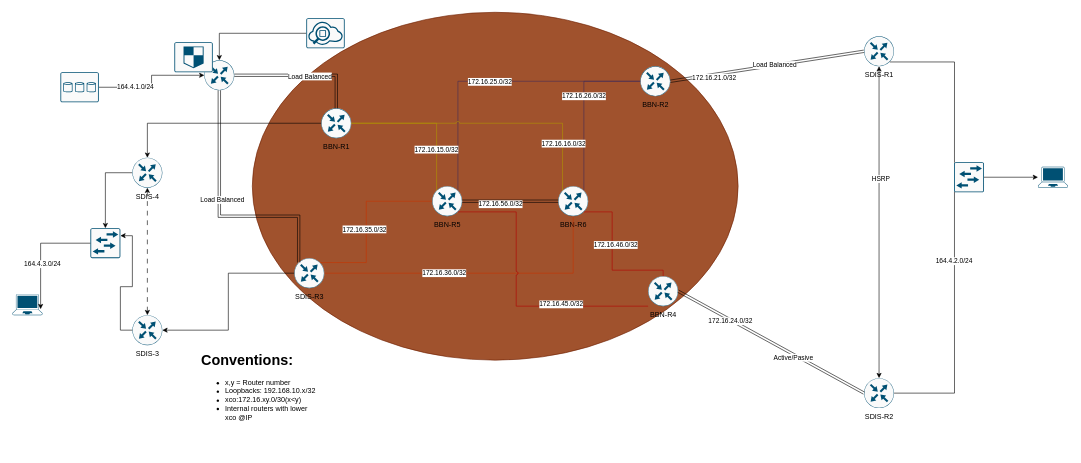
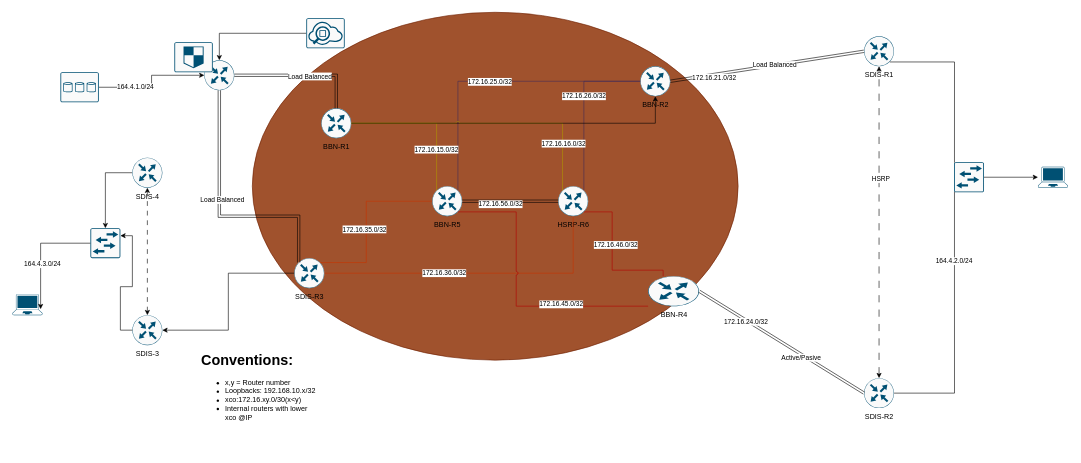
  <mxCell id="0" />
  <mxCell id="1" parent="0" />
  <mxCell id="2" value="" style="ellipse;whiteSpace=wrap;html=1;fillColor=#a0522d;fontColor=#ffffff;strokeColor=#6D1F00;" parent="1" vertex="1"><mxGeometry x="420" y="20" width="810" height="580" as="geometry" /></mxCell>
  <mxCell id="3" value="BBN-R5" style="sketch=0;points=[[0.5,0,0],[1,0.5,0],[0.5,1,0],[0,0.5,0],[0.145,0.145,0],[0.856,0.145,0],[0.855,0.856,0],[0.145,0.855,0]];verticalLabelPosition=bottom;html=1;verticalAlign=top;aspect=fixed;align=center;pointerEvents=1;shape=mxgraph.cisco19.rect;prIcon=router;fillColor=#FAFAFA;strokeColor=#005073;" parent="1" vertex="1"><mxGeometry x="720" y="310" width="50" height="50" as="geometry" /></mxCell>
- <mxCell id="4" value="BBN-R6" style="sketch=0;points=[[0.5,0,0],[1,0.5,0],[0.5,1,0],[0,0.5,0],[0.145,0.145,0],[0.856,0.145,0],[0.855,0.856,0],[0.145,0.855,0]];verticalLabelPosition=bottom;html=1;verticalAlign=top;aspect=fixed;align=center;pointerEvents=1;shape=mxgraph.cisco19.rect;prIcon=router;fillColor=#FAFAFA;strokeColor=#005073;" parent="1" vertex="1"><mxGeometry x="930" y="310" width="50" height="50" as="geometry" /></mxCell>
+ <mxCell id="4" value="HSRP-R6" style="sketch=0;points=[[0.5,0,0],[1,0.5,0],[0.5,1,0],[0,0.5,0],[0.145,0.145,0],[0.856,0.145,0],[0.855,0.856,0],[0.145,0.855,0]];verticalLabelPosition=bottom;html=1;verticalAlign=top;aspect=fixed;align=center;pointerEvents=1;shape=mxgraph.cisco19.rect;prIcon=router;fillColor=#FAFAFA;strokeColor=#005073;" parent="1" vertex="1"><mxGeometry x="930" y="310" width="50" height="50" as="geometry" /></mxCell>
  <mxCell id="5" style="edgeStyle=orthogonalEdgeStyle;rounded=0;orthogonalLoop=1;jettySize=auto;html=1;entryX=0;entryY=0.5;entryDx=0;entryDy=0;entryPerimeter=0;endArrow=none;endFill=0;shape=link;" parent="1" source="3" target="4" edge="1"><mxGeometry relative="1" as="geometry" /></mxCell>
  <mxCell id="6" value="172.16.56.0/32" style="edgeLabel;html=1;align=center;verticalAlign=middle;resizable=0;points=[];" parent="5" vertex="1" connectable="0"><mxGeometry x="-0.212" y="-4" relative="1" as="geometry"><mxPoint as="offset" /></mxGeometry></mxCell>
- <mxCell id="7" value="BBN-R4" style="sketch=0;points=[[0.5,0,0],[1,0.5,0],[0.5,1,0],[0,0.5,0],[0.145,0.145,0],[0.856,0.145,0],[0.855,0.856,0],[0.145,0.855,0]];verticalLabelPosition=bottom;html=1;verticalAlign=top;aspect=fixed;align=center;pointerEvents=1;shape=mxgraph.cisco19.rect;prIcon=router;fillColor=#FAFAFA;strokeColor=#005073;" parent="1" vertex="1"><mxGeometry x="1080" y="460" width="50" height="50" as="geometry" /></mxCell>
+ <mxCell id="7" value="BBN-R4" style="sketch=0;points=[[0.5,0,0],[1,0.5,0],[0.5,1,0],[0,0.5,0],[0.145,0.145,0],[0.856,0.145,0],[0.855,0.856,0],[0.145,0.855,0]];verticalLabelPosition=bottom;html=1;verticalAlign=top;aspect=fixed;align=center;pointerEvents=1;shape=mxgraph.cisco19.rect;prIcon=router;fillColor=#FAFAFA;strokeColor=#005073;" parent="1" vertex="1"><mxGeometry x="1080" y="460" width="85" height="50" as="geometry" /></mxCell>
  <mxCell id="8" value="BBN-R2" style="sketch=0;points=[[0.5,0,0],[1,0.5,0],[0.5,1,0],[0,0.5,0],[0.145,0.145,0],[0.856,0.145,0],[0.855,0.856,0],[0.145,0.855,0]];verticalLabelPosition=bottom;html=1;verticalAlign=top;aspect=fixed;align=center;pointerEvents=1;shape=mxgraph.cisco19.rect;prIcon=router;fillColor=#FAFAFA;strokeColor=#005073;" parent="1" vertex="1"><mxGeometry x="1067" y="110" width="50" height="50" as="geometry" /></mxCell>
  <mxCell id="9" value="BBN-R1" style="sketch=0;points=[[0.5,0,0],[1,0.5,0],[0.5,1,0],[0,0.5,0],[0.145,0.145,0],[0.856,0.145,0],[0.855,0.856,0],[0.145,0.855,0]];verticalLabelPosition=bottom;html=1;verticalAlign=top;aspect=fixed;align=center;pointerEvents=1;shape=mxgraph.cisco19.rect;prIcon=router;fillColor=#FAFAFA;strokeColor=#005073;" parent="1" vertex="1"><mxGeometry x="535" y="180" width="50" height="50" as="geometry" /></mxCell>
  <mxCell id="10" value="SDIS-R3" style="sketch=0;points=[[0.5,0,0],[1,0.5,0],[0.5,1,0],[0,0.5,0],[0.145,0.145,0],[0.856,0.145,0],[0.855,0.856,0],[0.145,0.855,0]];verticalLabelPosition=bottom;html=1;verticalAlign=top;aspect=fixed;align=center;pointerEvents=1;shape=mxgraph.cisco19.rect;prIcon=router;fillColor=#FAFAFA;strokeColor=#005073;" parent="1" vertex="1"><mxGeometry x="490" y="430" width="50" height="50" as="geometry" /></mxCell>
  <mxCell id="11" style="edgeStyle=orthogonalEdgeStyle;rounded=0;orthogonalLoop=1;jettySize=auto;html=1;exitX=0.856;exitY=0.145;exitDx=0;exitDy=0;exitPerimeter=0;entryX=0;entryY=0.5;entryDx=0;entryDy=0;entryPerimeter=0;fillColor=#fa6800;strokeColor=#C73500;endArrow=none;endFill=0;jumpStyle=arc;" parent="1" source="10" target="3" edge="1"><mxGeometry relative="1" as="geometry"><Array as="points"><mxPoint x="610" y="437" /></Array></mxGeometry></mxCell>
  <mxCell id="12" value="172.16.35.0/32" style="edgeLabel;html=1;align=center;verticalAlign=middle;resizable=0;points=[];" parent="11" vertex="1" connectable="0"><mxGeometry x="-0.078" y="4" relative="1" as="geometry"><mxPoint as="offset" /></mxGeometry></mxCell>
  <mxCell id="13" style="edgeStyle=orthogonalEdgeStyle;rounded=0;orthogonalLoop=1;jettySize=auto;html=1;entryX=0.5;entryY=1;entryDx=0;entryDy=0;entryPerimeter=0;fillColor=#fa6800;strokeColor=#C73500;endArrow=none;endFill=0;jumpStyle=arc;" parent="1" source="10" target="4" edge="1"><mxGeometry relative="1" as="geometry" /></mxCell>
  <mxCell id="14" value="172.16.36.0/32" style="edgeLabel;html=1;align=center;verticalAlign=middle;resizable=0;points=[];" parent="13" vertex="1" connectable="0"><mxGeometry x="-0.22" y="1" relative="1" as="geometry"><mxPoint as="offset" /></mxGeometry></mxCell>
  <mxCell id="15" style="edgeStyle=orthogonalEdgeStyle;rounded=0;orthogonalLoop=1;jettySize=auto;html=1;entryX=0.855;entryY=0.856;entryDx=0;entryDy=0;entryPerimeter=0;endArrow=none;endFill=0;fillColor=#e51400;strokeColor=#B20000;jumpSize=6;jumpStyle=arc;" parent="1" source="7" target="3" edge="1"><mxGeometry relative="1" as="geometry"><Array as="points"><mxPoint x="860" y="510" /><mxPoint x="860" y="353" /></Array></mxGeometry></mxCell>
  <mxCell id="16" value="172.16.45.0/32" style="edgeLabel;html=1;align=center;verticalAlign=middle;resizable=0;points=[];" parent="15" vertex="1" connectable="0"><mxGeometry x="-0.385" y="-4" relative="1" as="geometry"><mxPoint as="offset" /></mxGeometry></mxCell>
  <mxCell id="17" style="edgeStyle=orthogonalEdgeStyle;rounded=0;orthogonalLoop=1;jettySize=auto;html=1;entryX=0.855;entryY=0.856;entryDx=0;entryDy=0;entryPerimeter=0;fillColor=#e51400;strokeColor=#B20000;endArrow=none;endFill=0;jumpStyle=arc;" parent="1" source="7" target="4" edge="1"><mxGeometry relative="1" as="geometry"><Array as="points"><mxPoint x="1105" y="450" /><mxPoint x="1020" y="450" /><mxPoint x="1020" y="353" /></Array></mxGeometry></mxCell>
  <mxCell id="18" value="172.16.46.0/32" style="edgeLabel;html=1;align=center;verticalAlign=middle;resizable=0;points=[];" parent="17" vertex="1" connectable="0"><mxGeometry x="0.153" y="-5" relative="1" as="geometry"><mxPoint as="offset" /></mxGeometry></mxCell>
  <mxCell id="19" style="edgeStyle=orthogonalEdgeStyle;rounded=0;orthogonalLoop=1;jettySize=auto;html=1;entryX=0.856;entryY=0.145;entryDx=0;entryDy=0;entryPerimeter=0;endArrow=none;endFill=0;fillColor=#76608a;strokeColor=#432D57;" parent="1" source="8" target="4" edge="1"><mxGeometry relative="1" as="geometry" /></mxCell>
  <mxCell id="20" value="172.16.26.0/32" style="edgeLabel;html=1;align=center;verticalAlign=middle;resizable=0;points=[];" parent="19" vertex="1" connectable="0"><mxGeometry x="-0.015" relative="1" as="geometry"><mxPoint y="-17" as="offset" /></mxGeometry></mxCell>
  <mxCell id="21" style="edgeStyle=orthogonalEdgeStyle;rounded=0;orthogonalLoop=1;jettySize=auto;html=1;entryX=0.856;entryY=0.145;entryDx=0;entryDy=0;entryPerimeter=0;endArrow=none;endFill=0;fillColor=#76608a;strokeColor=#432D57;jumpStyle=arc;" parent="1" source="8" target="3" edge="1"><mxGeometry relative="1" as="geometry" /></mxCell>
  <mxCell id="22" value="172.16.25.0/32" style="edgeLabel;html=1;align=center;verticalAlign=middle;resizable=0;points=[];" parent="21" vertex="1" connectable="0"><mxGeometry x="0.036" relative="1" as="geometry"><mxPoint as="offset" /></mxGeometry></mxCell>
  <mxCell id="23" style="edgeStyle=orthogonalEdgeStyle;rounded=0;orthogonalLoop=1;jettySize=auto;html=1;entryX=0.145;entryY=0.145;entryDx=0;entryDy=0;entryPerimeter=0;endArrow=none;endFill=0;fillColor=#e3c800;strokeColor=#B09500;" parent="1" source="9" target="3" edge="1"><mxGeometry relative="1" as="geometry" /></mxCell>
  <mxCell id="24" value="172.16.15.0/32" style="edgeLabel;html=1;align=center;verticalAlign=middle;resizable=0;points=[];" parent="23" vertex="1" connectable="0"><mxGeometry x="0.46" y="-1" relative="1" as="geometry"><mxPoint as="offset" /></mxGeometry></mxCell>
  <mxCell id="25" style="edgeStyle=orthogonalEdgeStyle;rounded=0;orthogonalLoop=1;jettySize=auto;html=1;entryX=0.145;entryY=0.145;entryDx=0;entryDy=0;entryPerimeter=0;endArrow=none;endFill=0;fillColor=#e3c800;strokeColor=#B09500;jumpStyle=arc;" parent="1" source="9" target="4" edge="1"><mxGeometry relative="1" as="geometry" /></mxCell>
  <mxCell id="26" value="172.16.16.0/32" style="edgeLabel;html=1;align=center;verticalAlign=middle;resizable=0;points=[];" parent="25" vertex="1" connectable="0"><mxGeometry x="0.663" y="1" relative="1" as="geometry"><mxPoint as="offset" /></mxGeometry></mxCell>
  <mxCell id="27" style="edgeStyle=orthogonalEdgeStyle;rounded=0;orthogonalLoop=1;jettySize=auto;html=1;" parent="1" source="29" target="36" edge="1"><mxGeometry relative="1" as="geometry" /></mxCell>
  <mxCell id="28" value="164.4.1.0/24" style="edgeLabel;html=1;align=center;verticalAlign=middle;resizable=0;points=[];" parent="27" vertex="1" connectable="0"><mxGeometry x="-0.388" y="1" relative="1" as="geometry"><mxPoint as="offset" /></mxGeometry></mxCell>
  <mxCell id="29" value="" style="sketch=0;points=[[0.015,0.015,0],[0.985,0.015,0],[0.985,0.985,0],[0.015,0.985,0],[0.25,0,0],[0.5,0,0],[0.75,0,0],[1,0.25,0],[1,0.5,0],[1,0.75,0],[0.75,1,0],[0.5,1,0],[0.25,1,0],[0,0.75,0],[0,0.5,0],[0,0.25,0]];verticalLabelPosition=bottom;html=1;verticalAlign=top;aspect=fixed;align=center;pointerEvents=1;shape=mxgraph.cisco19.rect;prIcon=storage;fillColor=#FAFAFA;strokeColor=#005073;" parent="1" vertex="1"><mxGeometry x="100" y="120" width="64" height="50" as="geometry" /></mxCell>
  <mxCell id="30" value="" style="sketch=0;points=[[0.015,0.015,0],[0.985,0.015,0],[0.985,0.985,0],[0.015,0.985,0],[0.25,0,0],[0.5,0,0],[0.75,0,0],[1,0.25,0],[1,0.5,0],[1,0.75,0],[0.75,1,0],[0.5,1,0],[0.25,1,0],[0,0.75,0],[0,0.5,0],[0,0.25,0]];verticalLabelPosition=bottom;html=1;verticalAlign=top;aspect=fixed;align=center;pointerEvents=1;shape=mxgraph.cisco19.rect;prIcon=l2_switch;fillColor=#FAFAFA;strokeColor=#005073;" parent="1" vertex="1"><mxGeometry x="150" y="380" width="50" height="50" as="geometry" /></mxCell>
  <mxCell id="31" style="edgeStyle=orthogonalEdgeStyle;rounded=0;orthogonalLoop=1;jettySize=auto;html=1;" parent="1" source="32" target="36" edge="1"><mxGeometry relative="1" as="geometry" /></mxCell>
  <mxCell id="32" value="" style="sketch=0;points=[[0.015,0.015,0],[0.985,0.015,0],[0.985,0.985,0],[0.015,0.985,0],[0.25,0,0],[0.5,0,0],[0.75,0,0],[1,0.25,0],[1,0.5,0],[1,0.75,0],[0.75,1,0],[0.5,1,0],[0.25,1,0],[0,0.75,0],[0,0.5,0],[0,0.25,0]];verticalLabelPosition=bottom;html=1;verticalAlign=top;aspect=fixed;align=center;pointerEvents=1;shape=mxgraph.cisco19.rect;prIcon=nam_virtual_service_blade;fillColor=#FAFAFA;strokeColor=#005073;" parent="1" vertex="1"><mxGeometry x="510" y="30" width="64" height="50" as="geometry" /></mxCell>
  <mxCell id="33" value="" style="points=[[0.13,0.02,0],[0.5,0,0],[0.87,0.02,0],[0.885,0.4,0],[0.985,0.985,0],[0.5,1,0],[0.015,0.985,0],[0.115,0.4,0]];verticalLabelPosition=bottom;sketch=0;html=1;verticalAlign=top;aspect=fixed;align=center;pointerEvents=1;shape=mxgraph.cisco19.laptop;fillColor=#005073;strokeColor=none;" parent="1" vertex="1"><mxGeometry x="20" y="490" width="50" height="35" as="geometry" /></mxCell>
  <mxCell id="34" value="" style="edgeStyle=orthogonalEdgeStyle;rounded=0;orthogonalLoop=1;jettySize=auto;html=1;entryX=0.94;entryY=0.714;entryDx=0;entryDy=0;entryPerimeter=0;" parent="1" source="30" target="33" edge="1"><mxGeometry relative="1" as="geometry"><mxPoint x="380" y="495" as="sourcePoint" /><mxPoint x="308.5" y="472" as="targetPoint" /></mxGeometry></mxCell>
  <mxCell id="35" value="164.4.3.0/24" style="edgeLabel;html=1;align=center;verticalAlign=middle;resizable=0;points=[];" parent="34" vertex="1" connectable="0"><mxGeometry x="0.212" y="2" relative="1" as="geometry"><mxPoint as="offset" /></mxGeometry></mxCell>
  <mxCell id="36" value="" style="sketch=0;points=[[0.5,0,0],[1,0.5,0],[0.5,1,0],[0,0.5,0],[0.145,0.145,0],[0.856,0.145,0],[0.855,0.856,0],[0.145,0.855,0]];verticalLabelPosition=bottom;html=1;verticalAlign=top;aspect=fixed;align=center;pointerEvents=1;shape=mxgraph.cisco19.rect;prIcon=router;fillColor=#FAFAFA;strokeColor=#005073;" parent="1" vertex="1"><mxGeometry x="340" y="100" width="50" height="50" as="geometry" /></mxCell>
  <mxCell id="37" value="&lt;h1&gt;Conventions:&lt;/h1&gt;&lt;ul&gt;&lt;li&gt;x,y = Router number&lt;/li&gt;&lt;li&gt;Loopbacks: 192.168.10.x/32&lt;/li&gt;&lt;li&gt;xco:172.16.xy.0/30(x&amp;lt;y)&lt;/li&gt;&lt;li&gt;Internal routers with lower xco @IP&lt;/li&gt;&lt;/ul&gt;" style="text;html=1;strokeColor=none;fillColor=none;spacing=5;spacingTop=-20;whiteSpace=wrap;overflow=hidden;rounded=0;" parent="1" vertex="1"><mxGeometry x="330" y="580" width="200" height="170" as="geometry" /></mxCell>
  <mxCell id="38" value="SDIS-R1" style="sketch=0;points=[[0.5,0,0],[1,0.5,0],[0.5,1,0],[0,0.5,0],[0.145,0.145,0],[0.856,0.145,0],[0.855,0.856,0],[0.145,0.855,0]];verticalLabelPosition=bottom;html=1;verticalAlign=top;aspect=fixed;align=center;pointerEvents=1;shape=mxgraph.cisco19.rect;prIcon=router;fillColor=#FAFAFA;strokeColor=#005073;" parent="1" vertex="1"><mxGeometry x="1440" y="60" width="50" height="50" as="geometry" /></mxCell>
  <mxCell id="39" value="SDIS-R2" style="sketch=0;points=[[0.5,0,0],[1,0.5,0],[0.5,1,0],[0,0.5,0],[0.145,0.145,0],[0.856,0.145,0],[0.855,0.856,0],[0.145,0.855,0]];verticalLabelPosition=bottom;html=1;verticalAlign=top;aspect=fixed;align=center;pointerEvents=1;shape=mxgraph.cisco19.rect;prIcon=router;fillColor=#FAFAFA;strokeColor=#005073;" parent="1" vertex="1"><mxGeometry x="1440" y="630" width="50" height="50" as="geometry" /></mxCell>
  <mxCell id="40" value="" style="endArrow=none;html=1;rounded=0;entryX=0;entryY=0.5;entryDx=0;entryDy=0;entryPerimeter=0;exitX=1;exitY=0.5;exitDx=0;exitDy=0;exitPerimeter=0;shape=link;" parent="1" source="8" target="38" edge="1"><mxGeometry width="50" height="50" relative="1" as="geometry"><mxPoint x="1100" y="370" as="sourcePoint" /><mxPoint x="1150" y="320" as="targetPoint" /></mxGeometry></mxCell>
  <mxCell id="41" value="Load Balanced" style="edgeLabel;html=1;align=center;verticalAlign=middle;resizable=0;points=[];" parent="40" vertex="1" connectable="0"><mxGeometry x="0.076" y="1" relative="1" as="geometry"><mxPoint as="offset" /></mxGeometry></mxCell>
  <mxCell id="42" value="172.16.21.0/32" style="edgeLabel;html=1;align=center;verticalAlign=middle;resizable=0;points=[];" parent="40" vertex="1" connectable="0"><mxGeometry x="-0.553" y="-5" relative="1" as="geometry"><mxPoint as="offset" /></mxGeometry></mxCell>
  <mxCell id="43" style="rounded=0;orthogonalLoop=1;jettySize=auto;html=1;exitX=1;exitY=0.5;exitDx=0;exitDy=0;exitPerimeter=0;entryX=0;entryY=0.5;entryDx=0;entryDy=0;entryPerimeter=0;shape=link;" parent="1" source="7" target="39" edge="1"><mxGeometry relative="1" as="geometry" /></mxCell>
  <mxCell id="44" value="Active/Pasive" style="edgeLabel;html=1;align=center;verticalAlign=middle;resizable=0;points=[];" parent="43" vertex="1" connectable="0"><mxGeometry x="0.248" y="-5" relative="1" as="geometry"><mxPoint as="offset" /></mxGeometry></mxCell>
  <mxCell id="45" value="172.16.24.0/32" style="edgeLabel;html=1;align=center;verticalAlign=middle;resizable=0;points=[];" parent="43" vertex="1" connectable="0"><mxGeometry x="-0.432" y="-2" relative="1" as="geometry"><mxPoint as="offset" /></mxGeometry></mxCell>
- <mxCell id="46" value="" style="endArrow=classic;startArrow=classic;html=1;rounded=0;entryX=0.5;entryY=1;entryDx=0;entryDy=0;entryPerimeter=0;exitX=0.5;exitY=0;exitDx=0;exitDy=0;exitPerimeter=0;dashed=0;dashPattern=12 12;" parent="1" source="39" target="38" edge="1"><mxGeometry width="50" height="50" relative="1" as="geometry"><mxPoint x="1100" y="370" as="sourcePoint" /><mxPoint x="1470" y="120" as="targetPoint" /></mxGeometry></mxCell>
+ <mxCell id="46" value="" style="endArrow=classic;startArrow=classic;html=1;rounded=0;entryX=0.5;entryY=1;entryDx=0;entryDy=0;entryPerimeter=0;exitX=0.5;exitY=0;exitDx=0;exitDy=0;exitPerimeter=0;dashed=1;dashPattern=12 12;" parent="1" source="39" target="38" edge="1"><mxGeometry width="50" height="50" relative="1" as="geometry"><mxPoint x="1100" y="370" as="sourcePoint" /><mxPoint x="1470" y="120" as="targetPoint" /></mxGeometry></mxCell>
  <mxCell id="47" value="HSRP" style="edgeLabel;html=1;align=center;verticalAlign=middle;resizable=0;points=[];" parent="46" vertex="1" connectable="0"><mxGeometry x="0.281" y="-2" relative="1" as="geometry"><mxPoint as="offset" /></mxGeometry></mxCell>
  <mxCell id="48" style="edgeStyle=orthogonalEdgeStyle;rounded=0;orthogonalLoop=1;jettySize=auto;html=1;" parent="1" source="49" target="53" edge="1"><mxGeometry relative="1" as="geometry" /></mxCell>
  <mxCell id="49" value="" style="sketch=0;points=[[0.015,0.015,0],[0.985,0.015,0],[0.985,0.985,0],[0.015,0.985,0],[0.25,0,0],[0.5,0,0],[0.75,0,0],[1,0.25,0],[1,0.5,0],[1,0.75,0],[0.75,1,0],[0.5,1,0],[0.25,1,0],[0,0.75,0],[0,0.5,0],[0,0.25,0]];verticalLabelPosition=bottom;html=1;verticalAlign=top;aspect=fixed;align=center;pointerEvents=1;shape=mxgraph.cisco19.rect;prIcon=l2_switch;fillColor=#FAFAFA;strokeColor=#005073;" parent="1" vertex="1"><mxGeometry x="1590" y="270" width="50" height="50" as="geometry" /></mxCell>
  <mxCell id="50" style="edgeStyle=orthogonalEdgeStyle;rounded=0;orthogonalLoop=1;jettySize=auto;html=1;exitX=0.855;exitY=0.856;exitDx=0;exitDy=0;exitPerimeter=0;entryX=0.015;entryY=0.015;entryDx=0;entryDy=0;entryPerimeter=0;endArrow=none;endFill=0;" parent="1" source="38" target="49" edge="1"><mxGeometry relative="1" as="geometry" /></mxCell>
  <mxCell id="51" style="edgeStyle=orthogonalEdgeStyle;rounded=0;orthogonalLoop=1;jettySize=auto;html=1;exitX=1;exitY=0.5;exitDx=0;exitDy=0;exitPerimeter=0;entryX=0.015;entryY=0.985;entryDx=0;entryDy=0;entryPerimeter=0;endArrow=none;endFill=0;" parent="1" source="39" target="49" edge="1"><mxGeometry relative="1" as="geometry" /></mxCell>
  <mxCell id="52" value="164.4.2.0/24" style="edgeLabel;html=1;align=center;verticalAlign=middle;resizable=0;points=[];" parent="51" vertex="1" connectable="0"><mxGeometry x="0.47" y="1" relative="1" as="geometry"><mxPoint as="offset" /></mxGeometry></mxCell>
  <mxCell id="53" value="" style="points=[[0.13,0.02,0],[0.5,0,0],[0.87,0.02,0],[0.885,0.4,0],[0.985,0.985,0],[0.5,1,0],[0.015,0.985,0],[0.115,0.4,0]];verticalLabelPosition=bottom;sketch=0;html=1;verticalAlign=top;aspect=fixed;align=center;pointerEvents=1;shape=mxgraph.cisco19.laptop;fillColor=#005073;strokeColor=none;" parent="1" vertex="1"><mxGeometry x="1730" y="277.5" width="50" height="35" as="geometry" /></mxCell>
  <mxCell id="54" style="edgeStyle=orthogonalEdgeStyle;rounded=0;orthogonalLoop=1;jettySize=auto;html=1;entryX=0.5;entryY=0;entryDx=0;entryDy=0;entryPerimeter=0;shape=link;" parent="1" source="36" target="9" edge="1"><mxGeometry relative="1" as="geometry" /></mxCell>
  <mxCell id="55" value="Load Balanced" style="edgeLabel;html=1;align=center;verticalAlign=middle;resizable=0;points=[];" parent="54" vertex="1" connectable="0"><mxGeometry x="0.113" y="-1" relative="1" as="geometry"><mxPoint as="offset" /></mxGeometry></mxCell>
  <mxCell id="56" style="edgeStyle=orthogonalEdgeStyle;rounded=0;orthogonalLoop=1;jettySize=auto;html=1;entryX=0.145;entryY=0.145;entryDx=0;entryDy=0;entryPerimeter=0;shape=link;" parent="1" source="36" target="10" edge="1"><mxGeometry relative="1" as="geometry"><Array as="points"><mxPoint x="365" y="360" /><mxPoint x="497" y="360" /></Array></mxGeometry></mxCell>
  <mxCell id="57" value="Load Balanced" style="edgeLabel;html=1;align=center;verticalAlign=middle;resizable=0;points=[];" parent="56" vertex="1" connectable="0"><mxGeometry x="-0.132" y="4" relative="1" as="geometry"><mxPoint as="offset" /></mxGeometry></mxCell>
  <mxCell id="58" value="" style="sketch=0;points=[[0.015,0.015,0],[0.985,0.015,0],[0.985,0.985,0],[0.015,0.985,0],[0.25,0,0],[0.5,0,0],[0.75,0,0],[1,0.25,0],[1,0.5,0],[1,0.75,0],[0.75,1,0],[0.5,1,0],[0.25,1,0],[0,0.75,0],[0,0.5,0],[0,0.25,0]];verticalLabelPosition=bottom;html=1;verticalAlign=top;aspect=fixed;align=center;pointerEvents=1;shape=mxgraph.cisco19.rect;prIcon=shield;fillColor=#FAFAFA;strokeColor=#005073;" parent="1" vertex="1"><mxGeometry y="70" width="64" height="50" as="geometry" x="290" /></mxCell>
  <mxCell id="59" value="SDIS-3" style="sketch=0;points=[[0.5,0,0],[1,0.5,0],[0.5,1,0],[0,0.5,0],[0.145,0.145,0],[0.856,0.145,0],[0.855,0.856,0],[0.145,0.855,0]];verticalLabelPosition=bottom;html=1;verticalAlign=top;aspect=fixed;align=center;pointerEvents=1;shape=mxgraph.cisco19.rect;prIcon=router;fillColor=#FAFAFA;strokeColor=#005073;" parent="1" vertex="1"><mxGeometry x="220" y="525" width="50" height="50" as="geometry" /></mxCell>
  <mxCell id="60" style="edgeStyle=orthogonalEdgeStyle;rounded=0;orthogonalLoop=1;jettySize=auto;html=1;exitX=0;exitY=0.5;exitDx=0;exitDy=0;exitPerimeter=0;entryX=1;entryY=0.5;entryDx=0;entryDy=0;entryPerimeter=0;" parent="1" source="10" target="59" edge="1"><mxGeometry relative="1" as="geometry" /></mxCell>
  <mxCell id="61" style="edgeStyle=orthogonalEdgeStyle;rounded=0;orthogonalLoop=1;jettySize=auto;html=1;entryX=1;entryY=0.25;entryDx=0;entryDy=0;entryPerimeter=0;" parent="1" source="59" target="30" edge="1"><mxGeometry relative="1" as="geometry" /></mxCell>
  <mxCell id="62" style="edgeStyle=orthogonalEdgeStyle;rounded=0;orthogonalLoop=1;jettySize=auto;html=1;" parent="1" source="63" target="30" edge="1"><mxGeometry relative="1" as="geometry" /></mxCell>
  <mxCell id="63" value="SDIS-4" style="sketch=0;points=[[0.5,0,0],[1,0.5,0],[0.5,1,0],[0,0.5,0],[0.145,0.145,0],[0.856,0.145,0],[0.855,0.856,0],[0.145,0.855,0]];verticalLabelPosition=bottom;html=1;verticalAlign=top;aspect=fixed;align=center;pointerEvents=1;shape=mxgraph.cisco19.rect;prIcon=router;fillColor=#FAFAFA;strokeColor=#005073;" parent="1" vertex="1"><mxGeometry x="220" y="262.5" width="50" height="50" as="geometry" /></mxCell>
- <mxCell id="64" style="edgeStyle=orthogonalEdgeStyle;rounded=0;orthogonalLoop=1;jettySize=auto;html=1;entryX=0.5;entryY=0;entryDx=0;entryDy=0;entryPerimeter=0;" parent="1" source="9" target="63" edge="1"><mxGeometry relative="1" as="geometry" /></mxCell>
+ <mxCell id="64" style="edgeStyle=orthogonalEdgeStyle;rounded=0;orthogonalLoop=1;jettySize=auto;html=1;" parent="1" source="9" target="8" edge="1"><mxGeometry relative="1" as="geometry" /></mxCell>
  <mxCell id="65" style="edgeStyle=orthogonalEdgeStyle;rounded=0;orthogonalLoop=1;jettySize=auto;html=1;entryX=0.5;entryY=0;entryDx=0;entryDy=0;entryPerimeter=0;startArrow=classic;startFill=1;dashed=1;dashPattern=8 8;" parent="1" source="63" target="59" edge="1"><mxGeometry relative="1" as="geometry" /></mxCell>
